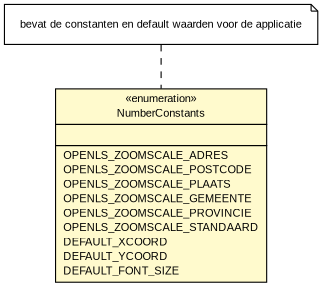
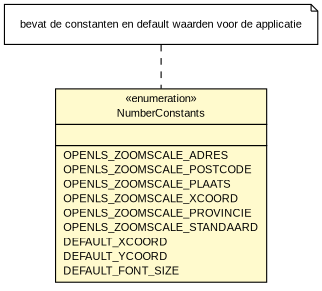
  digraph {
    nodesep=0.25
    ranksep=0.5
    node [fontcolor=black fontname=arial fontsize=10.0]
-   n1 [label=<<table title="nl.mineleni.cbsviewer.util.NumberConstants" border="0" cellborder="1" cellspacing="0" cellpadding="2" port="p" bgcolor="lemonChiffon" href="./NumberConstants.html"> 		<tr><td><table border="0" cellspacing="0" cellpadding="1"> <tr><td align="center" balign="center"> &#171;enumeration&#187; </td></tr> <tr><td align="center" balign="center"> NumberConstants </td></tr> 		</table></td></tr> 		<tr><td><table border="0" cellspacing="0" cellpadding="1"> <tr><td align="left" balign="left">  </td></tr> 		</table></td></tr> 		<tr><td><table border="0" cellspacing="0" cellpadding="1"> <tr><td align="left" balign="left"> OPENLS_ZOOMSCALE_ADRES </td></tr> <tr><td align="left" balign="left"> OPENLS_ZOOMSCALE_POSTCODE </td></tr> <tr><td align="left" balign="left"> OPENLS_ZOOMSCALE_PLAATS </td></tr> <tr><td align="left" balign="left"> OPENLS_ZOOMSCALE_GEMEENTE </td></tr> <tr><td align="left" balign="left"> OPENLS_ZOOMSCALE_PROVINCIE </td></tr> <tr><td align="left" balign="left"> OPENLS_ZOOMSCALE_STANDAARD </td></tr> <tr><td align="left" balign="left"> DEFAULT_XCOORD </td></tr> <tr><td align="left" balign="left"> DEFAULT_YCOORD </td></tr> <tr><td align="left" balign="left"> DEFAULT_FONT_SIZE </td></tr> 		</table></td></tr> 		</table>> shape=plaintext]
+   n1 [label=<<table title="nl.mineleni.cbsviewer.util.NumberConstants" border="0" cellborder="1" cellspacing="0" cellpadding="2" port="p" bgcolor="lemonChiffon" href="./NumberConstants.html"> 		<tr><td><table border="0" cellspacing="0" cellpadding="1"> <tr><td align="center" balign="center"> &#171;enumeration&#187; </td></tr> <tr><td align="center" balign="center"> NumberConstants </td></tr> 		</table></td></tr> 		<tr><td><table border="0" cellspacing="0" cellpadding="1"> <tr><td align="left" balign="left">  </td></tr> 		</table></td></tr> 		<tr><td><table border="0" cellspacing="0" cellpadding="1"> <tr><td align="left" balign="left"> OPENLS_ZOOMSCALE_ADRES </td></tr> <tr><td align="left" balign="left"> OPENLS_ZOOMSCALE_POSTCODE </td></tr> <tr><td align="left" balign="left"> OPENLS_ZOOMSCALE_PLAATS </td></tr> <tr><td align="left" balign="left"> OPENLS_ZOOMSCALE_XCOORD </td></tr> <tr><td align="left" balign="left"> OPENLS_ZOOMSCALE_PROVINCIE </td></tr> <tr><td align="left" balign="left"> OPENLS_ZOOMSCALE_STANDAARD </td></tr> <tr><td align="left" balign="left"> DEFAULT_XCOORD </td></tr> <tr><td align="left" balign="left"> DEFAULT_YCOORD </td></tr> <tr><td align="left" balign="left"> DEFAULT_FONT_SIZE </td></tr> 		</table></td></tr> 		</table>> shape=plaintext]
    n2 [label=<<table title="nl.mineleni.cbsviewer.util.NumberConstants" border="0" cellborder="0" cellspacing="0" cellpadding="2" port="p" href="./NumberConstants.html"> 		<tr><td><table border="0" cellspacing="0" cellpadding="1"> <tr><td align="left" balign="left"> bevat de constanten en default waarden voor de applicatie </td></tr> 		</table></td></tr> 		</table>> shape=note]
    n2 -> n1 [arrowhead=none fontname=arial fontsize=10 headport=p labelfontname=arial labelfontsize=10 style=dashed]
  }
